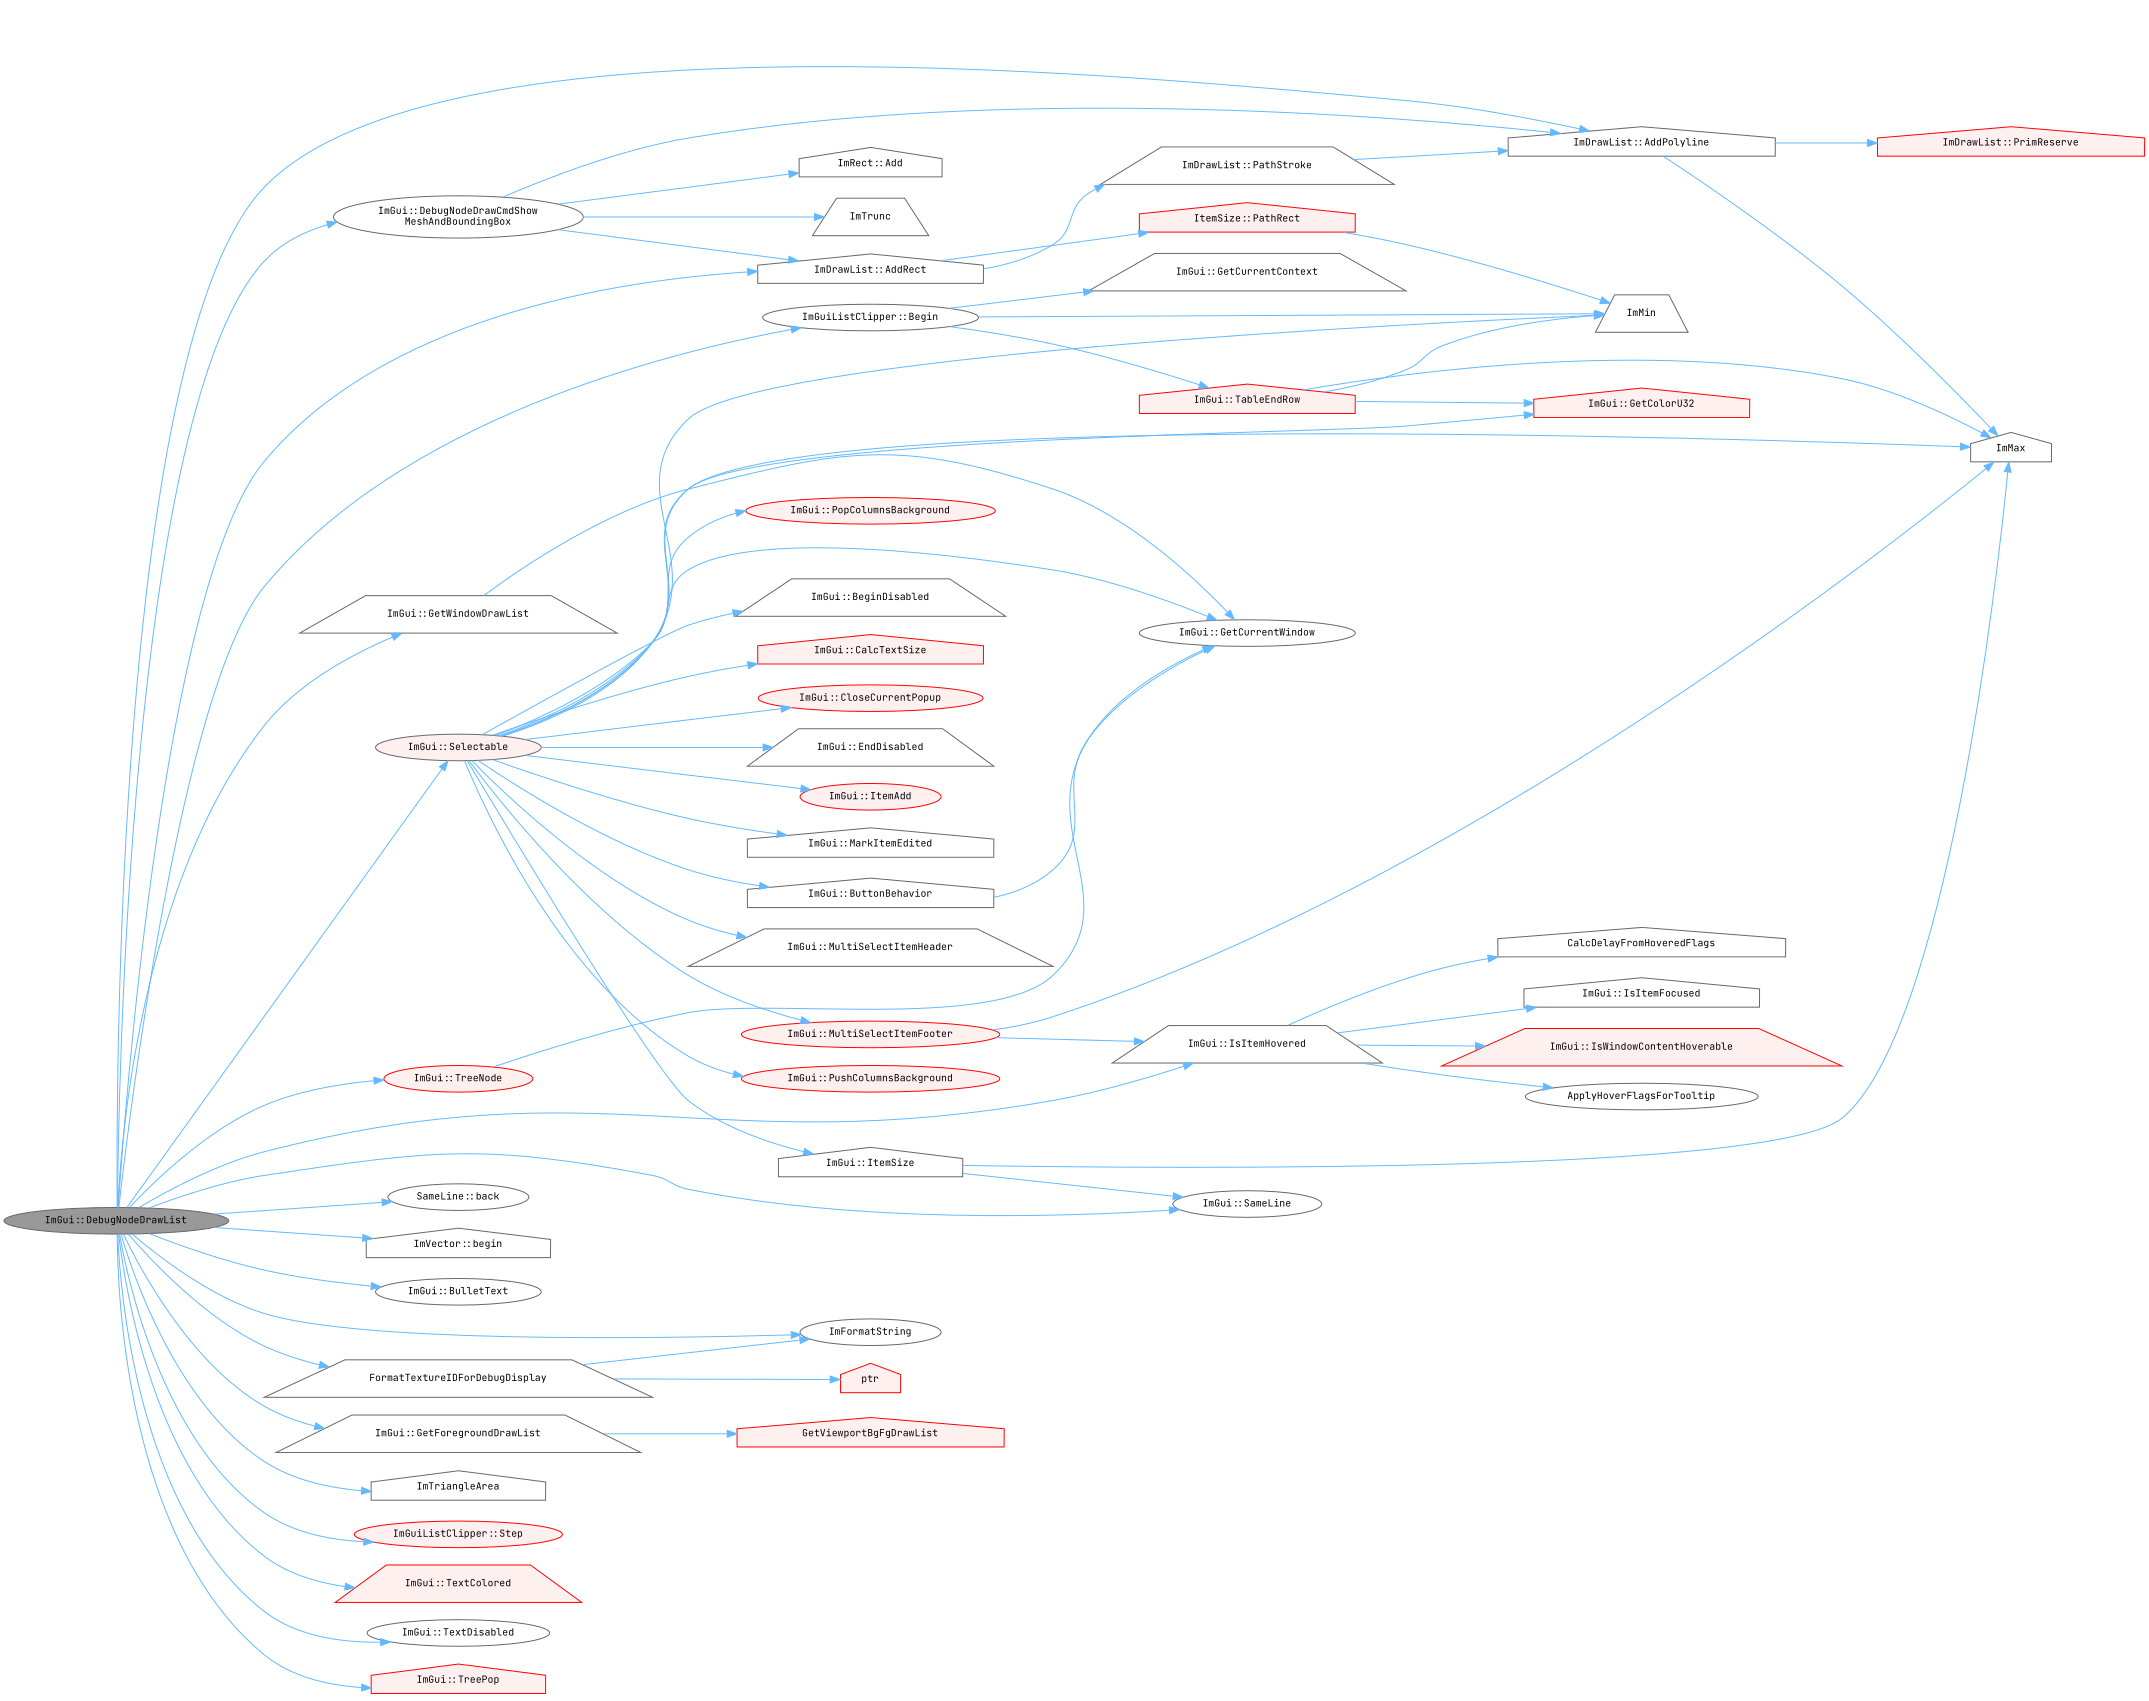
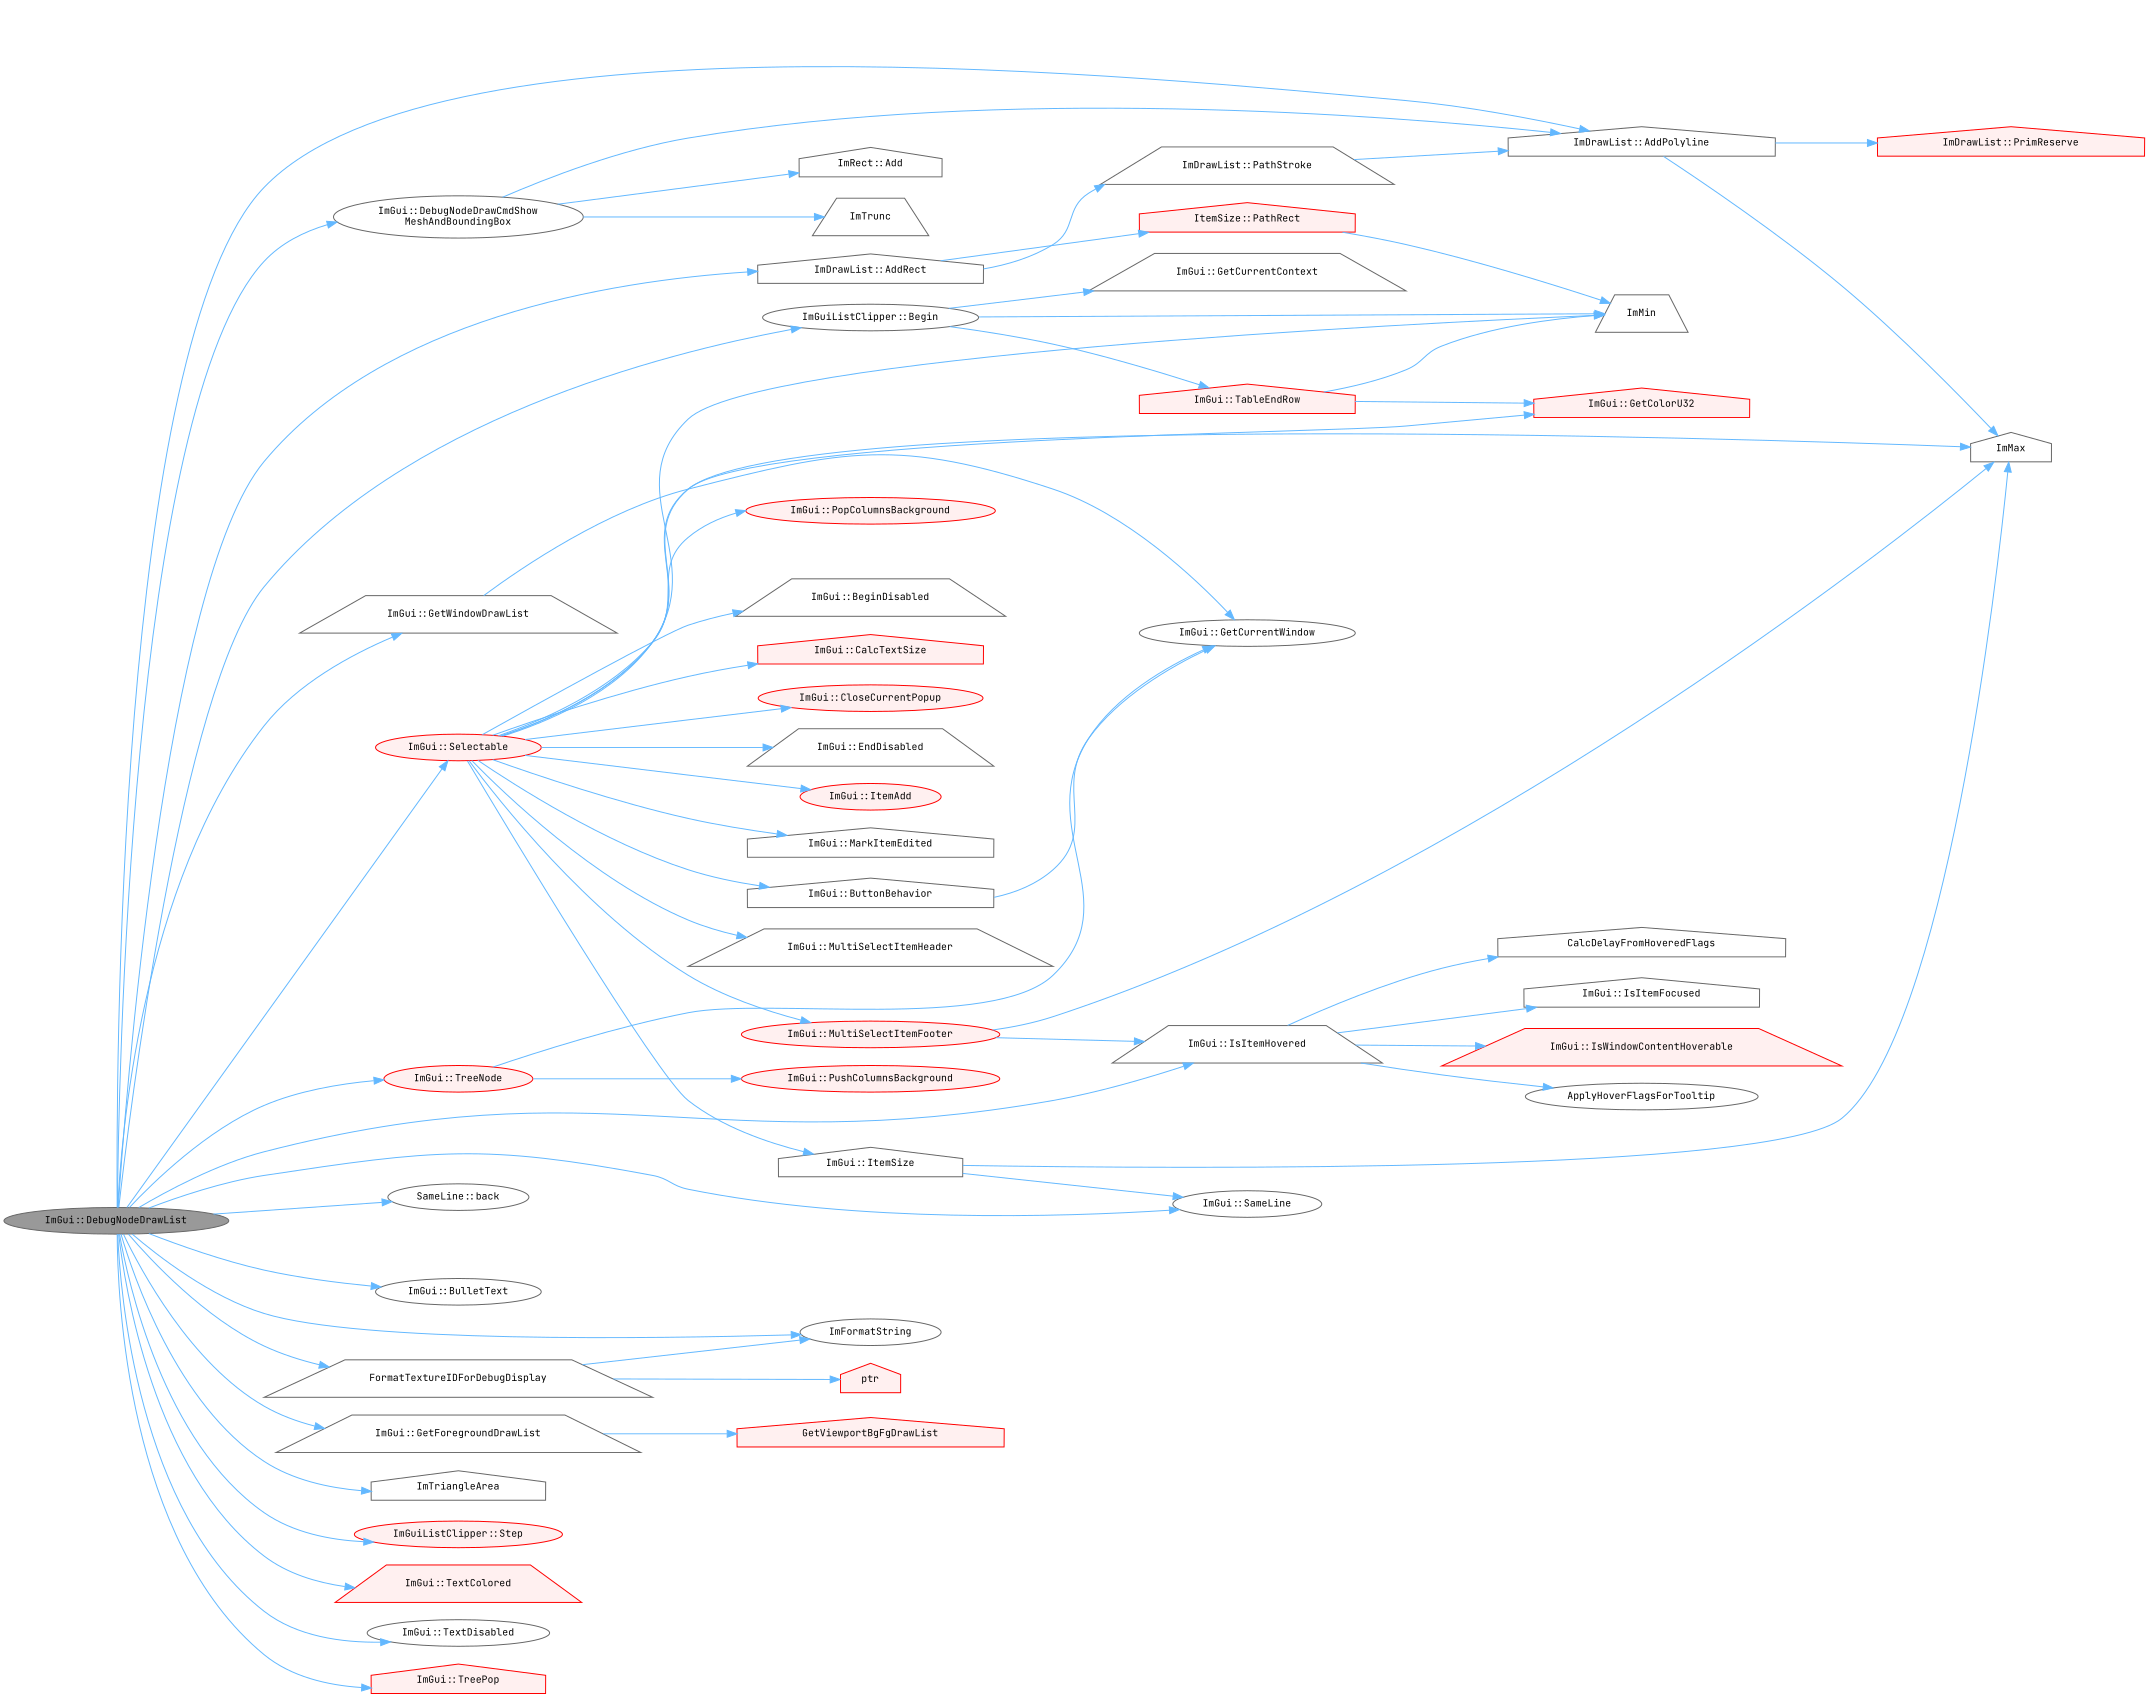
  digraph {
    fontname="JetBrains Mono"
    rankdir=LR
    node [color=grey40 fillcolor=white fontname="JetBrains Mono" fontsize=10 shape=house style=filled]
    edge [color=steelblue1 fontname="JetBrains Mono" fontsize=10 labelfontname=Helvetica labelfontsize=10 style=solid]
    n1 [color=gray40 fillcolor=grey60 fontcolor=black height=0.2 label="ImGui::DebugNodeDrawList" shape=ellipse width=0.4]
    n2 [height=0.2 label="ImDrawList::AddPolyline" width=0.4]
    n3 [height=0.2 label="ImDrawList::AddRect" width=0.4]
    n4 [height=0.2 label="SameLine::back" shape=ellipse width=0.4]
    n5 [height=0.2 label="ImGuiListClipper::Begin" shape=ellipse width=0.4]
-   n6 [height=0.2 label="ImVector::begin" width=0.4]
    n7 [height=0.2 label="ImGui::BulletText" shape=ellipse width=0.4]
    n8 [height=0.2 label="ImGui::DebugNodeDrawCmdShow\lMeshAndBoundingBox" shape=ellipse width=0.4]
    n9 [height=0.2 label=FormatTextureIDForDebugDisplay shape=trapezium width=0.4]
    n10 [height=0.2 label=ImFormatString shape=ellipse width=0.4]
    n11 [height=0.2 label="ImGui::GetForegroundDrawList" shape=trapezium width=0.4]
    n12 [height=0.2 label="ImGui::GetWindowDrawList" shape=trapezium width=0.4]
    n13 [height=0.2 label=ImTriangleArea width=0.4]
    n14 [height=0.2 label="ImGui::IsItemHovered" shape=trapezium width=0.4]
    n15 [height=0.2 label="ImGui::SameLine" shape=ellipse width=0.4]
-   n16 [fillcolor="#FFF0F0" height=0.2 label="ImGui::Selectable" shape=ellipse width=0.4]
+   n16 [color=red fillcolor="#FFF0F0" height=0.2 label="ImGui::Selectable" shape=ellipse width=0.4]
    n17 [color=red fillcolor="#FFF0F0" height=0.2 label="ImGuiListClipper::Step" shape=ellipse width=0.4]
    n18 [color=red fillcolor="#FFF0F0" height=0.2 label="ImGui::TextColored" shape=trapezium width=0.4]
    n19 [height=0.2 label="ImGui::TextDisabled" shape=ellipse width=0.4]
    n20 [color=red fillcolor="#FFF0F0" height=0.2 label="ImGui::TreeNode" shape=ellipse width=0.4]
    n21 [color=red fillcolor="#FFF0F0" height=0.2 label="ImGui::TreePop" width=0.4]
    n22 [height=0.2 label=ImMax width=0.4]
    n23 [color=red fillcolor="#FFF0F0" height=0.2 label="ImDrawList::PrimReserve" width=0.4]
    n24 [color=red fillcolor="#FFF0F0" height=0.2 label="ItemSize::PathRect" width=0.4]
    n25 [height=0.2 label="ImDrawList::PathStroke" shape=trapezium width=0.4]
    n26 [height=0.2 label=ImMin shape=trapezium width=0.4]
    n27 [height=0.2 label="ImGui::GetCurrentContext" shape=trapezium width=0.4]
    n28 [color=red fillcolor="#FFF0F0" height=0.2 label="ImGui::TableEndRow" width=0.4]
    n29 [height=0.2 label="ImRect::Add" width=0.4]
    n30 [height=0.2 label=ImTrunc shape=trapezium width=0.4]
    n31 [color=red fillcolor="#FFF0F0" height=0.2 label=ptr width=0.4]
    n32 [color=red fillcolor="#FFF0F0" height=0.2 label=GetViewportBgFgDrawList width=0.4]
    n33 [height=0.2 label="ImGui::GetCurrentWindow" shape=ellipse width=0.4]
    n34 [height=0.2 label=ApplyHoverFlagsForTooltip shape=ellipse width=0.4]
    n35 [height=0.2 label=CalcDelayFromHoveredFlags width=0.4]
    n36 [height=0.2 label="ImGui::IsItemFocused" width=0.4]
    n37 [color=red fillcolor="#FFF0F0" height=0.2 label="ImGui::IsWindowContentHoverable" shape=trapezium width=0.4]
    n38 [color=red fillcolor="#FFF0F0" height=0.2 label="ImGui::GetColorU32" width=0.4]
    n39 [height=0.2 label="ImGui::BeginDisabled" shape=trapezium width=0.4]
    n40 [height=0.2 label="ImGui::ButtonBehavior" width=0.4]
    n41 [color=red fillcolor="#FFF0F0" height=0.2 label="ImGui::CalcTextSize" width=0.4]
    n42 [color=red fillcolor="#FFF0F0" height=0.2 label="ImGui::CloseCurrentPopup" shape=ellipse width=0.4]
    n43 [height=0.2 label="ImGui::EndDisabled" shape=trapezium width=0.4]
    n44 [color=red fillcolor="#FFF0F0" height=0.2 label="ImGui::ItemAdd" shape=ellipse width=0.4]
    n45 [height=0.2 label="ImGui::ItemSize" width=0.4]
    n46 [height=0.2 label="ImGui::MarkItemEdited" width=0.4]
    n47 [color=red fillcolor="#FFF0F0" height=0.2 label="ImGui::MultiSelectItemFooter" shape=ellipse width=0.4]
    n48 [height=0.2 label="ImGui::MultiSelectItemHeader" shape=trapezium width=0.4]
    n49 [color=red fillcolor="#FFF0F0" height=0.2 label="ImGui::PopColumnsBackground" shape=ellipse width=0.4]
    n50 [color=red fillcolor="#FFF0F0" height=0.2 label="ImGui::PushColumnsBackground" shape=ellipse width=0.4]
    n1 -> n2
    n1 -> n3
    n1 -> n4
    n1 -> n5
-   n1 -> n6
    n1 -> n7
    n1 -> n8
    n1 -> n9
    n1 -> n10
    n1 -> n11
    n1 -> n12
    n1 -> n13
    n1 -> n14
    n1 -> n15
    n1 -> n16
    n1 -> n17
    n1 -> n18
    n1 -> n19
    n1 -> n20
    n1 -> n21
    n2 -> n22
    n2 -> n23
    n3 -> n24
    n3 -> n25
    n5 -> n26
    n5 -> n27
    n5 -> n28
    n8 -> n2
-   n8 -> n3
    n8 -> n29
    n8 -> n30
    n9 -> n10
    n9 -> n31
    n11 -> n32
    n12 -> n33
    n14 -> n34
    n14 -> n35
    n14 -> n36
    n14 -> n37
    n16 -> n22
    n16 -> n26
-   n16 -> n33
    n16 -> n38
    n16 -> n39
    n16 -> n40
    n16 -> n41
    n16 -> n42
    n16 -> n43
    n16 -> n44
    n16 -> n45
    n16 -> n46
    n16 -> n47
    n16 -> n48
    n16 -> n49
-   n16 -> n50
+   n20 -> n50
    n20 -> n33
    n24 -> n26
    n25 -> n2
-   n28 -> n22
    n28 -> n26
    n28 -> n38
    n40 -> n33
    n45 -> n15
    n45 -> n22
    n47 -> n14
    n47 -> n22
  }
